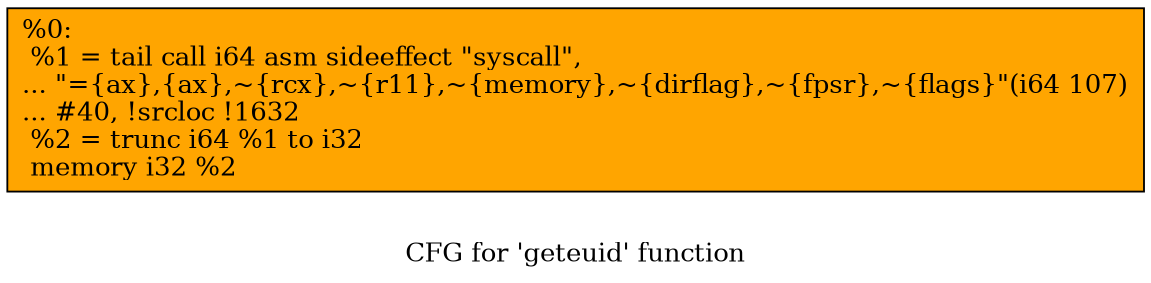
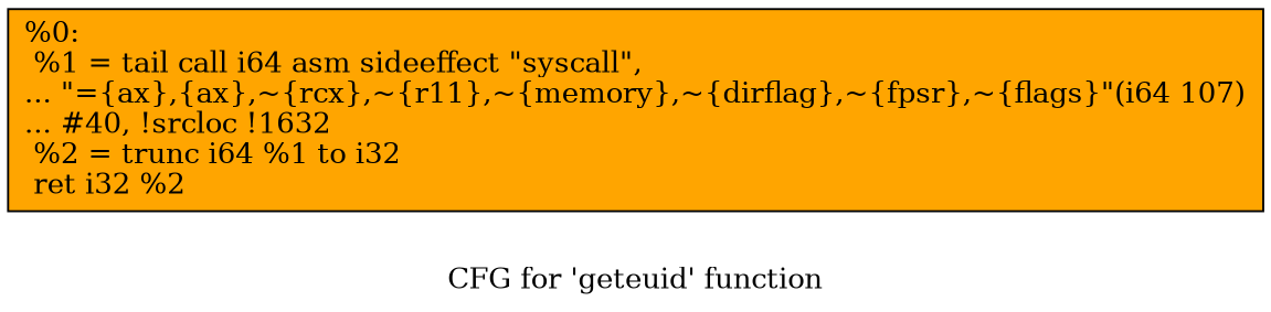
  digraph {
    label="CFG for 'geteuid' function"
-   n1 [label="{%0:\l  %1 = tail call i64 asm sideeffect \"syscall\",\l... \"=\{ax\},\{ax\},~\{rcx\},~\{r11\},~\{memory\},~\{dirflag\},~\{fpsr\},~\{flags\}\"(i64 107)\l... #40, !srcloc !1632\l  %2 = trunc i64 %1 to i32\l  memory i32 %2\l}" shape=record style=filled fillcolor=orange]
+   n1 [label="{%0:\l  %1 = tail call i64 asm sideeffect \"syscall\",\l... \"=\{ax\},\{ax\},~\{rcx\},~\{r11\},~\{memory\},~\{dirflag\},~\{fpsr\},~\{flags\}\"(i64 107)\l... #40, !srcloc !1632\l  %2 = trunc i64 %1 to i32\l  ret i32 %2\l}" shape=record style=filled fillcolor=orange]
  }
